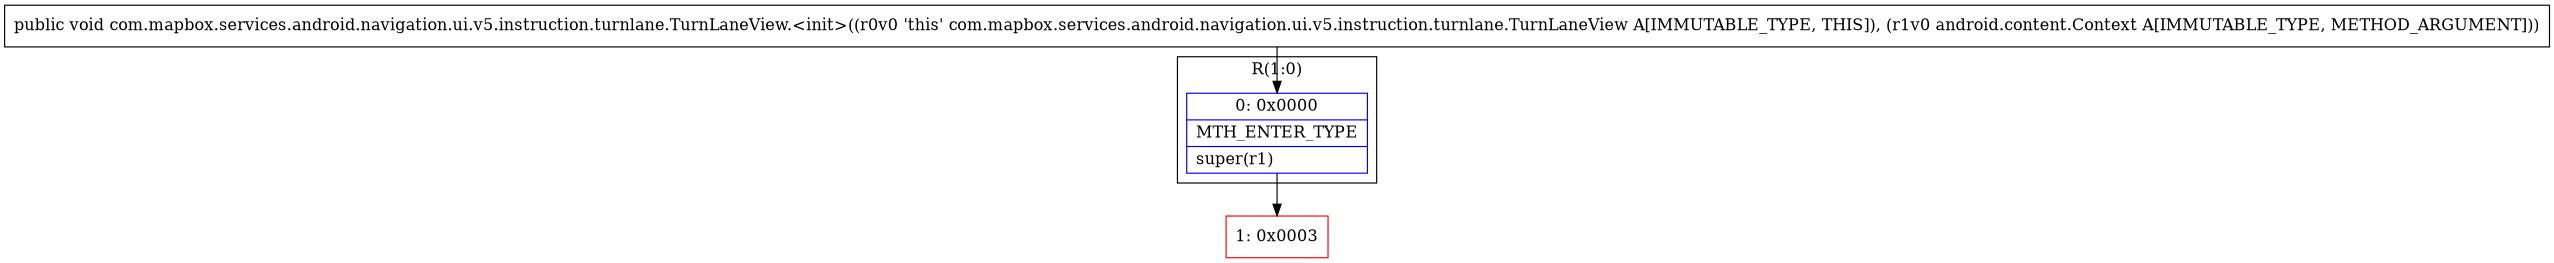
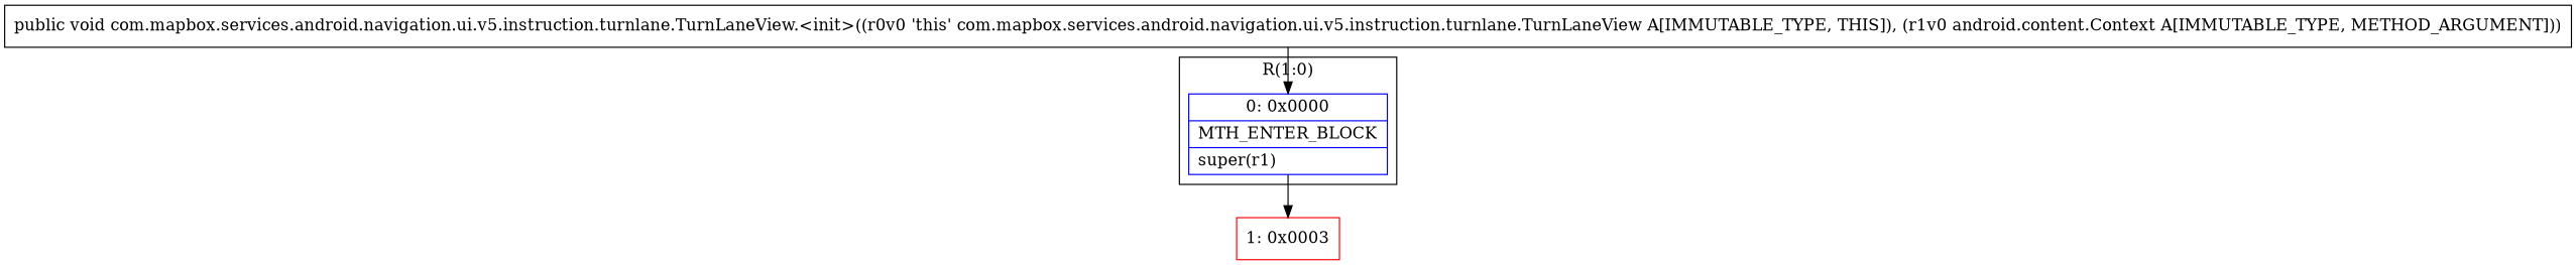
  digraph {
    node [shape=record]
-   n1 [color=blue label="{0\:\ 0x0000|MTH_ENTER_TYPE\l|super(r1)\l}"]
+   n1 [color=blue label="{0\:\ 0x0000|MTH_ENTER_BLOCK\l|super(r1)\l}"]
    n2 [color=red label="{1\:\ 0x0003}"]
    n3 [label="{public void com.mapbox.services.android.navigation.ui.v5.instruction.turnlane.TurnLaneView.\<init\>((r0v0 'this' com.mapbox.services.android.navigation.ui.v5.instruction.turnlane.TurnLaneView A[IMMUTABLE_TYPE, THIS]), (r1v0 android.content.Context A[IMMUTABLE_TYPE, METHOD_ARGUMENT])) }"]
    subgraph cluster_1 {
      label="R(1:0)"
      n1
    }
    n1 -> n2
    n3 -> n1
  }
